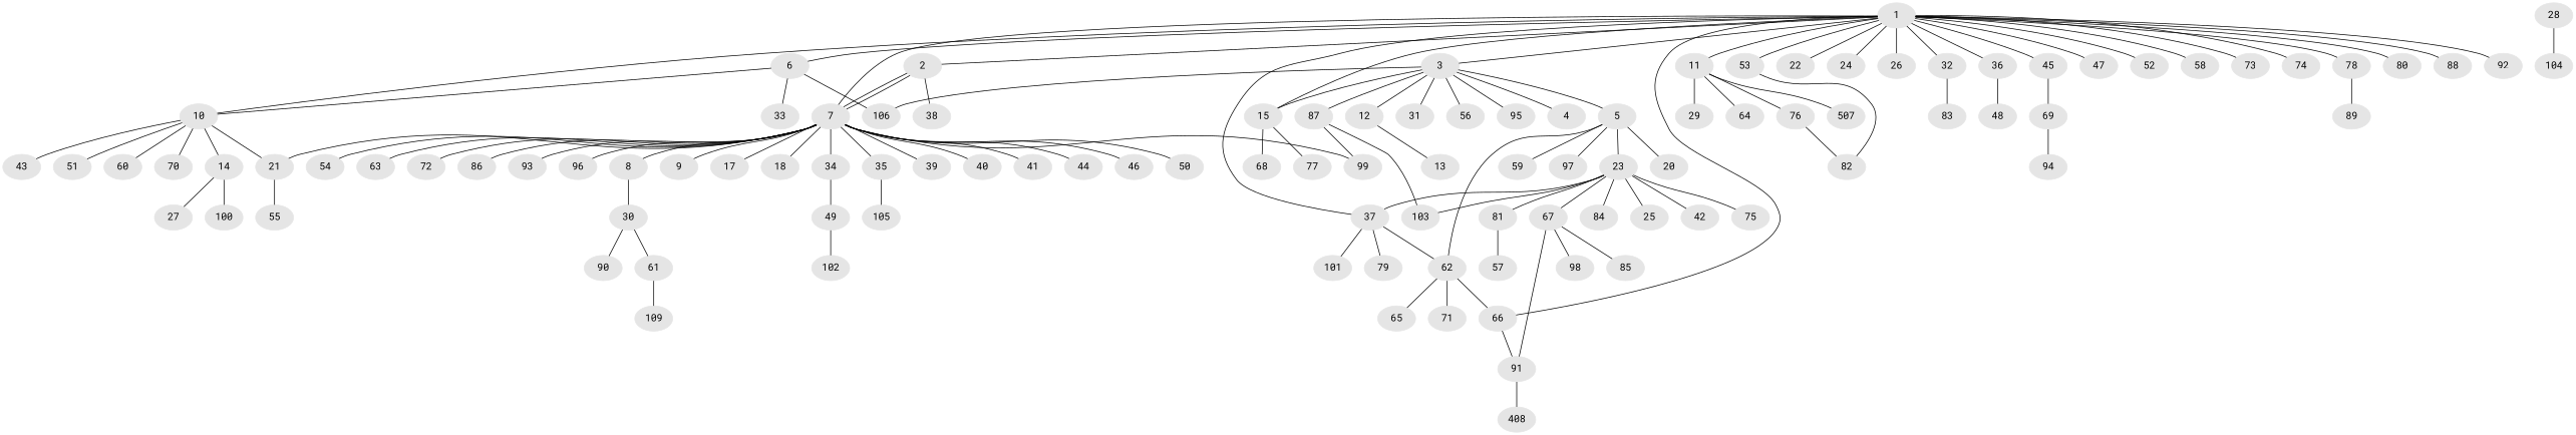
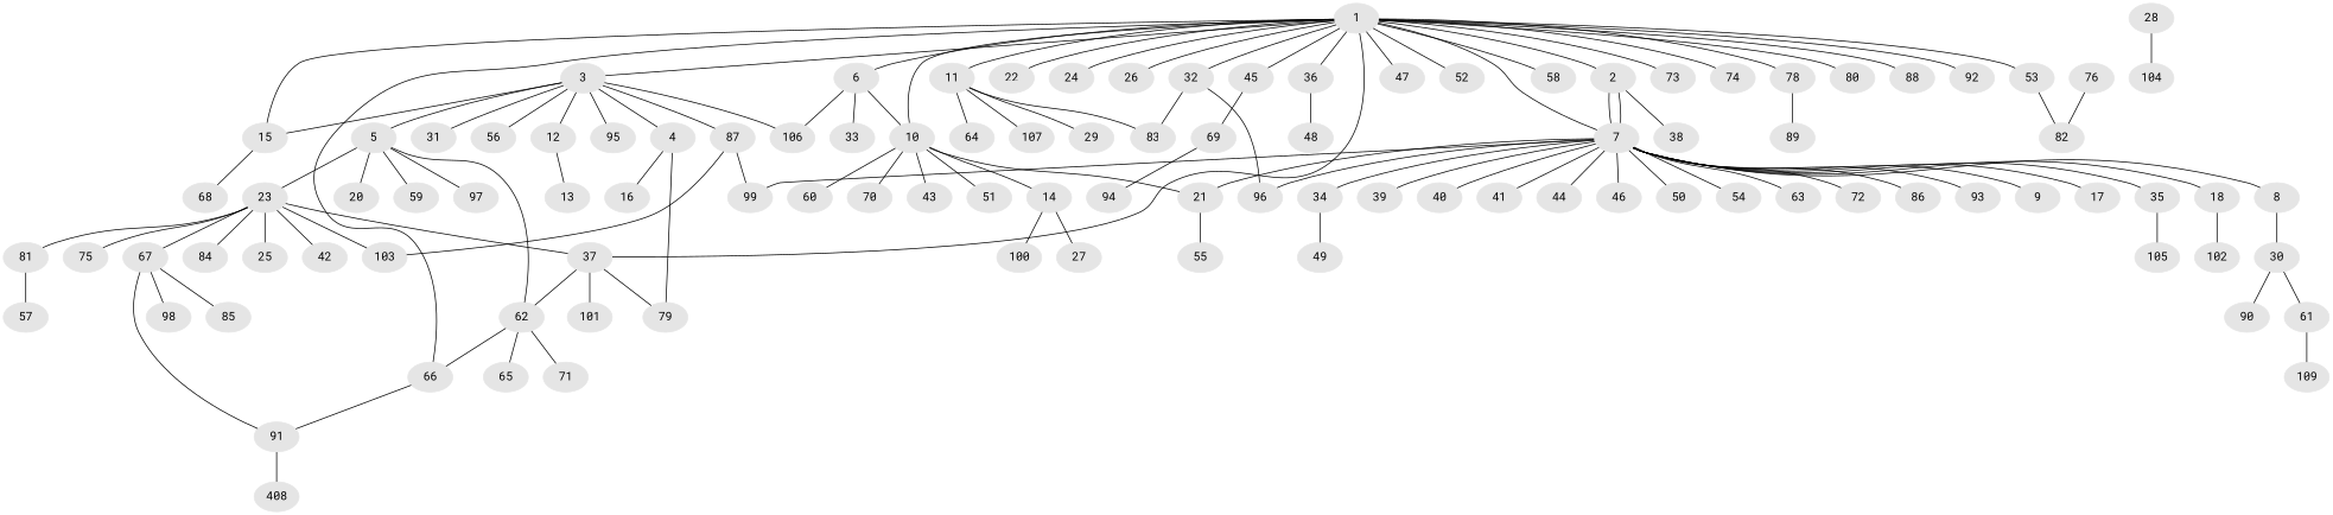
  graph {
    fontname="Roboto Mono"
    node [color=gray90 fontname="Roboto Mono" style=filled]
    edge [fontname="Roboto Mono"]
    1
    2
    3
    6
    7
    10
    11
    15
    22
    24
    26
    32
    36
    37
    45
    47
    52
    53
    58
    66
    73
    74
    78
    80
    88
    92
    38
    4
    5
    12
    31
    56
    87
    95
    106
    33
    8
    9
    17
    18
    21
    34
    35
    39
    40
    41
    44
    46
    50
    54
    63
    72
    86
    93
    96
    99
    14
    43
    51
    60
    70
    29
    64
    76
-   107 [label=507]
+   107
    68
-   77
    83
    48
    79
    62
    101
    69
    82
    91
    89
+   16
    20
    23
    59
    97
    13
    28
    104
    103
    25
    42
    67
    75
    81
    84
    65
    71
    30
    55
    49
    105
    61
    90
    27
    100
    85
    98
    57
    109
    102
    94
    n108 [label=408]
    1 -- 2
    1 -- 3
    1 -- 6
    1 -- 7
    1 -- 10
    1 -- 11
    1 -- 15
    1 -- 22
    1 -- 24
    1 -- 26
    1 -- 32
    1 -- 36
    1 -- 37
    1 -- 45
    1 -- 47
    1 -- 52
    1 -- 53
    1 -- 58
    1 -- 66
    1 -- 73
    1 -- 74
    1 -- 78
    1 -- 80
    1 -- 88
    1 -- 92
    2 -- 7
    2 -- 7
    2 -- 38
    3 -- 15
    3 -- 4
    3 -- 5
    3 -- 12
    3 -- 31
    3 -- 56
    3 -- 87
    3 -- 95
    3 -- 106
    6 -- 10
    6 -- 106
    6 -- 33
    7 -- 8
    7 -- 9
    7 -- 17
    7 -- 18
    7 -- 21
    7 -- 34
    7 -- 35
    7 -- 39
    7 -- 40
    7 -- 41
    7 -- 44
    7 -- 46
    7 -- 50
    7 -- 54
    7 -- 63
    7 -- 72
    7 -- 86
    7 -- 93
    7 -- 96
    7 -- 99
    10 -- 21
    10 -- 14
    10 -- 43
    10 -- 51
    10 -- 60
    10 -- 70
    11 -- 29
    11 -- 64
-   11 -- 76
+   11 -- 83
    11 -- 107
    15 -- 68
-   15 -- 77
+   32 -- 96
    32 -- 83
    36 -- 48
    37 -- 79
    37 -- 62
    37 -- 101
    45 -- 69
    53 -- 82
    66 -- 91
    78 -- 89
+   4 -- 79
+   4 -- 16
    5 -- 62
    5 -- 20
    5 -- 23
    5 -- 59
    5 -- 97
    12 -- 13
    87 -- 99
    87 -- 103
    8 -- 30
    21 -- 55
    34 -- 49
    35 -- 105
    14 -- 27
    14 -- 100
    76 -- 82
    62 -- 66
    62 -- 65
    62 -- 71
    69 -- 94
    91 -- n108
    23 -- 37
    23 -- 103
    23 -- 25
    23 -- 42
    23 -- 67
    23 -- 75
    23 -- 81
    23 -- 84
    28 -- 104
    67 -- 91
    67 -- 85
    67 -- 98
    81 -- 57
    30 -- 61
    30 -- 90
-   49 -- 102
+   18 -- 102
    61 -- 109
  }
